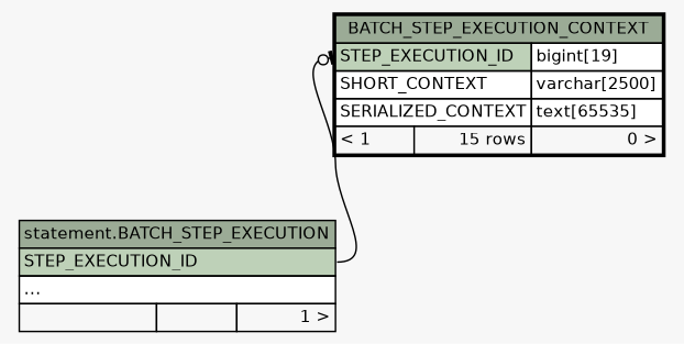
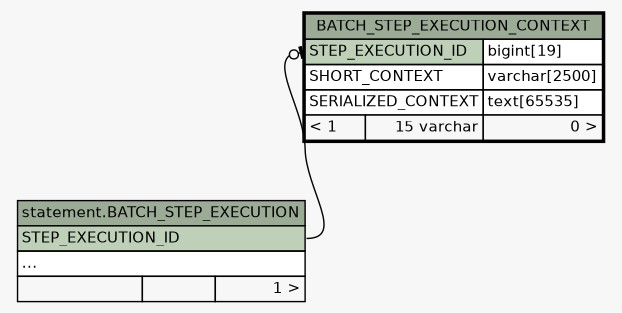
  digraph {
    bgcolor="#f7f7f7"
    fontname=Helvetica
    fontsize=11
    nodesep=0.18
    rankdir=TB
    ranksep=0.46
    node [fontname=Helvetica fontsize=11 shape=plaintext]
-   n1 [label=<     <TABLE BORDER="2" CELLBORDER="1" CELLSPACING="0" BGCOLOR="#ffffff">       <TR><TD COLSPAN="3" BGCOLOR="#9bab96" ALIGN="CENTER">BATCH_STEP_EXECUTION_CONTEXT</TD></TR>       <TR><TD PORT="STEP_EXECUTION_ID" COLSPAN="2" BGCOLOR="#bed1b8" ALIGN="LEFT">STEP_EXECUTION_ID</TD><TD PORT="STEP_EXECUTION_ID.type" ALIGN="LEFT">bigint[19]</TD></TR>       <TR><TD PORT="SHORT_CONTEXT" COLSPAN="2" ALIGN="LEFT">SHORT_CONTEXT</TD><TD PORT="SHORT_CONTEXT.type" ALIGN="LEFT">varchar[2500]</TD></TR>       <TR><TD PORT="SERIALIZED_CONTEXT" COLSPAN="2" ALIGN="LEFT">SERIALIZED_CONTEXT</TD><TD PORT="SERIALIZED_CONTEXT.type" ALIGN="LEFT">text[65535]</TD></TR>       <TR><TD ALIGN="LEFT" BGCOLOR="#f7f7f7">&lt; 1</TD><TD ALIGN="RIGHT" BGCOLOR="#f7f7f7">15 rows</TD><TD ALIGN="RIGHT" BGCOLOR="#f7f7f7">0 &gt;</TD></TR>     </TABLE>>]
+   n1 [label=<     <TABLE BORDER="2" CELLBORDER="1" CELLSPACING="0" BGCOLOR="#ffffff">       <TR><TD COLSPAN="3" BGCOLOR="#9bab96" ALIGN="CENTER">BATCH_STEP_EXECUTION_CONTEXT</TD></TR>       <TR><TD PORT="STEP_EXECUTION_ID" COLSPAN="2" BGCOLOR="#bed1b8" ALIGN="LEFT">STEP_EXECUTION_ID</TD><TD PORT="STEP_EXECUTION_ID.type" ALIGN="LEFT">bigint[19]</TD></TR>       <TR><TD PORT="SHORT_CONTEXT" COLSPAN="2" ALIGN="LEFT">SHORT_CONTEXT</TD><TD PORT="SHORT_CONTEXT.type" ALIGN="LEFT">varchar[2500]</TD></TR>       <TR><TD PORT="SERIALIZED_CONTEXT" COLSPAN="2" ALIGN="LEFT">SERIALIZED_CONTEXT</TD><TD PORT="SERIALIZED_CONTEXT.type" ALIGN="LEFT">text[65535]</TD></TR>       <TR><TD ALIGN="LEFT" BGCOLOR="#f7f7f7">&lt; 1</TD><TD ALIGN="RIGHT" BGCOLOR="#f7f7f7">15 varchar</TD><TD ALIGN="RIGHT" BGCOLOR="#f7f7f7">0 &gt;</TD></TR>     </TABLE>>]
    n2 [label=<     <TABLE BORDER="0" CELLBORDER="1" CELLSPACING="0" BGCOLOR="#ffffff">       <TR><TD COLSPAN="3" BGCOLOR="#9bab96" ALIGN="CENTER">statement.BATCH_STEP_EXECUTION</TD></TR>       <TR><TD PORT="STEP_EXECUTION_ID" COLSPAN="3" BGCOLOR="#bed1b8" ALIGN="LEFT">STEP_EXECUTION_ID</TD></TR>       <TR><TD PORT="elipses" COLSPAN="3" ALIGN="LEFT">...</TD></TR>       <TR><TD ALIGN="LEFT" BGCOLOR="#f7f7f7">  </TD><TD ALIGN="RIGHT" BGCOLOR="#f7f7f7">  </TD><TD ALIGN="RIGHT" BGCOLOR="#f7f7f7">1 &gt;</TD></TR>     </TABLE>>]
    n1 -> n2 [arrowhead=none arrowsize=0.8 arrowtail=teeodot dir=back headport="STEP_EXECUTION_ID:e" tailport="STEP_EXECUTION_ID:w"]
  }
